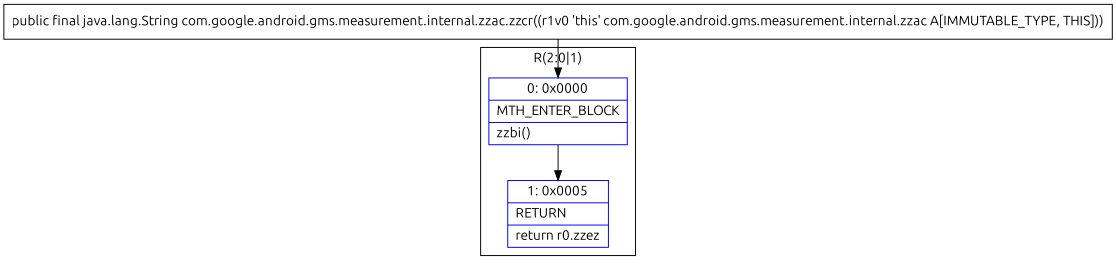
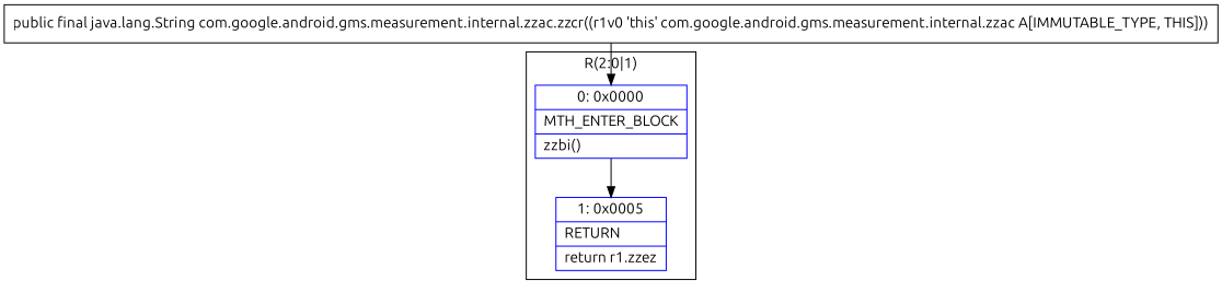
  digraph {
    fontname=Ubuntu
    node [color=blue shape=record fontname=Ubuntu]
    edge [fontname=Ubuntu]
    n1 [label="{0\:\ 0x0000|MTH_ENTER_BLOCK\l|zzbi()\l}"]
-   n2 [label="{1\:\ 0x0005|RETURN\l|return r0.zzez\l}"]
+   n2 [label="{1\:\ 0x0005|RETURN\l|return r1.zzez\l}"]
    n3 [label="{public final java.lang.String com.google.android.gms.measurement.internal.zzac.zzcr((r1v0 'this' com.google.android.gms.measurement.internal.zzac A[IMMUTABLE_TYPE, THIS])) }" color=""]
    subgraph cluster_1 {
      label="R(2:0|1)"
      n1
      n2
    }
    n1 -> n2
    n3 -> n1
  }
